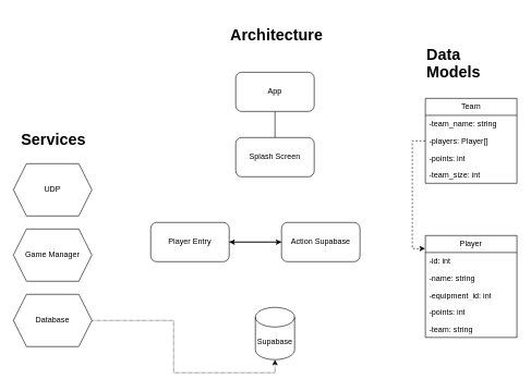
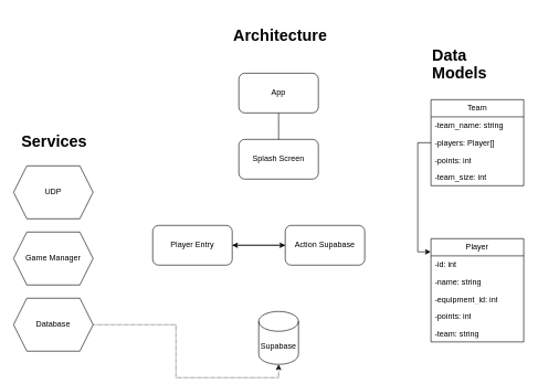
  <mxCell id="0" value="" />
  <mxCell id="1" parent="0" />
  <mxCell id="2" style="edgeStyle=orthogonalEdgeStyle;rounded=0;orthogonalLoop=1;jettySize=auto;html=1;" edge="1" parent="1" source="3"><mxGeometry relative="1" as="geometry"><mxPoint x="420" y="240" as="targetPoint" /></mxGeometry></mxCell>
  <mxCell id="3" value="App" style="rounded=1;whiteSpace=wrap;html=1;" vertex="1" parent="1"><mxGeometry x="360" y="110" width="120" height="60" as="geometry" /></mxCell>
  <mxCell id="4" value="Splash Screen" style="rounded=1;whiteSpace=wrap;html=1;" vertex="1" parent="1"><mxGeometry x="360" y="210" width="120" height="60" as="geometry" /></mxCell>
  <mxCell id="5" value="" style="edgeStyle=orthogonalEdgeStyle;rounded=0;orthogonalLoop=1;jettySize=auto;html=1;" edge="1" parent="1" source="6" target="8"><mxGeometry relative="1" as="geometry" /></mxCell>
  <mxCell id="6" value="Player Entry" style="rounded=1;whiteSpace=wrap;html=1;" vertex="1" parent="1"><mxGeometry x="230" y="340" width="120" height="60" as="geometry" /></mxCell>
  <mxCell id="7" style="edgeStyle=orthogonalEdgeStyle;rounded=0;orthogonalLoop=1;jettySize=auto;html=1;entryX=1;entryY=0.5;entryDx=0;entryDy=0;" edge="1" parent="1" source="8" target="6"><mxGeometry relative="1" as="geometry" /></mxCell>
  <mxCell id="8" value="Action Supabase" style="whiteSpace=wrap;html=1;rounded=1;" vertex="1" parent="1"><mxGeometry x="430" y="340" width="120" height="60" as="geometry" /></mxCell>
  <mxCell id="9" value="Supabase" style="shape=cylinder3;whiteSpace=wrap;html=1;boundedLbl=1;backgroundOutline=1;size=15;" vertex="1" parent="1"><mxGeometry x="390" y="470" width="60" height="80" as="geometry" /></mxCell>
  <mxCell id="10" value="UDP" style="shape=hexagon;perimeter=hexagonPerimeter2;whiteSpace=wrap;html=1;fixedSize=1;" vertex="1" parent="1"><mxGeometry x="20" y="250" width="120" height="80" as="geometry" /></mxCell>
  <mxCell id="11" value="Game Manager" style="shape=hexagon;perimeter=hexagonPerimeter2;whiteSpace=wrap;html=1;fixedSize=1;" vertex="1" parent="1"><mxGeometry x="20" y="350" width="120" height="80" as="geometry" /></mxCell>
  <mxCell id="12" value="Player" style="swimlane;fontStyle=0;childLayout=stackLayout;horizontal=1;startSize=26;fillColor=none;horizontalStack=0;resizeParent=1;resizeParentMax=0;resizeLast=0;collapsible=1;marginBottom=0;whiteSpace=wrap;html=1;swimlaneLine=1;" vertex="1" parent="1"><mxGeometry x="650" y="360" width="140" height="156" as="geometry" /></mxCell>
  <mxCell id="13" value="-id: int" style="text;strokeColor=none;fillColor=none;align=left;verticalAlign=top;spacingLeft=4;spacingRight=4;overflow=hidden;rotatable=0;points=[[0,0.5],[1,0.5]];portConstraint=eastwest;whiteSpace=wrap;html=1;" vertex="1" parent="12"><mxGeometry y="26" width="140" height="26" as="geometry" /></mxCell>
  <mxCell id="14" value="-name: string" style="text;strokeColor=none;fillColor=none;align=left;verticalAlign=top;spacingLeft=4;spacingRight=4;overflow=hidden;rotatable=0;points=[[0,0.5],[1,0.5]];portConstraint=eastwest;whiteSpace=wrap;html=1;" vertex="1" parent="12"><mxGeometry y="52" width="140" height="26" as="geometry" /></mxCell>
  <mxCell id="15" value="-equipment_id: int" style="text;strokeColor=none;fillColor=none;align=left;verticalAlign=top;spacingLeft=4;spacingRight=4;overflow=hidden;rotatable=0;points=[[0,0.5],[1,0.5]];portConstraint=eastwest;whiteSpace=wrap;html=1;" vertex="1" parent="12"><mxGeometry y="78" width="140" height="26" as="geometry" /></mxCell>
  <mxCell id="16" value="-points: int" style="text;strokeColor=none;fillColor=none;align=left;verticalAlign=top;spacingLeft=4;spacingRight=4;overflow=hidden;rotatable=0;points=[[0,0.5],[1,0.5]];portConstraint=eastwest;whiteSpace=wrap;html=1;" vertex="1" parent="12"><mxGeometry y="104" width="140" height="26" as="geometry" /></mxCell>
  <mxCell id="17" value="-team: string" style="text;strokeColor=none;fillColor=none;align=left;verticalAlign=top;spacingLeft=4;spacingRight=4;overflow=hidden;rotatable=0;points=[[0,0.5],[1,0.5]];portConstraint=eastwest;whiteSpace=wrap;html=1;" vertex="1" parent="12"><mxGeometry y="130" width="140" height="26" as="geometry" /></mxCell>
  <mxCell id="18" value="Team" style="swimlane;fontStyle=0;childLayout=stackLayout;horizontal=1;startSize=26;fillColor=none;horizontalStack=0;resizeParent=1;resizeParentMax=0;resizeLast=0;collapsible=1;marginBottom=0;whiteSpace=wrap;html=1;" vertex="1" parent="1"><mxGeometry x="650" y="150" width="140" height="130" as="geometry" /></mxCell>
  <mxCell id="19" value="-team_name: string" style="text;strokeColor=none;fillColor=none;align=left;verticalAlign=top;spacingLeft=4;spacingRight=4;overflow=hidden;rotatable=0;points=[[0,0.5],[1,0.5]];portConstraint=eastwest;whiteSpace=wrap;html=1;" vertex="1" parent="18"><mxGeometry y="26" width="140" height="26" as="geometry" /></mxCell>
  <mxCell id="20" value="-players: Player[]" style="text;strokeColor=none;fillColor=none;align=left;verticalAlign=top;spacingLeft=4;spacingRight=4;overflow=hidden;rotatable=0;points=[[0,0.5],[1,0.5]];portConstraint=eastwest;whiteSpace=wrap;html=1;" vertex="1" parent="18"><mxGeometry y="52" width="140" height="26" as="geometry" /></mxCell>
  <mxCell id="21" value="-points: int" style="text;strokeColor=none;fillColor=none;align=left;verticalAlign=top;spacingLeft=4;spacingRight=4;overflow=hidden;rotatable=0;points=[[0,0.5],[1,0.5]];portConstraint=eastwest;whiteSpace=wrap;html=1;" vertex="1" parent="18"><mxGeometry y="78" width="140" height="26" as="geometry" /></mxCell>
  <mxCell id="22" value="-team_size: int" style="text;strokeColor=none;fillColor=none;align=left;verticalAlign=top;spacingLeft=4;spacingRight=4;overflow=hidden;rotatable=0;points=[[0,0.5],[1,0.5]];portConstraint=eastwest;whiteSpace=wrap;html=1;" vertex="1" parent="18"><mxGeometry y="104" width="140" height="26" as="geometry" /></mxCell>
- <mxCell id="23" style="edgeStyle=orthogonalEdgeStyle;rounded=0;orthogonalLoop=1;jettySize=auto;html=1;exitX=0;exitY=0.5;exitDx=0;exitDy=0;entryX=-0.003;entryY=0.128;entryDx=0;entryDy=0;entryPerimeter=0;dashed=1;" edge="1" parent="1" source="20" target="12"><mxGeometry relative="1" as="geometry" /></mxCell>
+ <mxCell id="23" style="edgeStyle=orthogonalEdgeStyle;rounded=0;orthogonalLoop=1;jettySize=auto;html=1;exitX=0;exitY=0.5;exitDx=0;exitDy=0;entryX=-0.003;entryY=0.128;entryDx=0;entryDy=0;entryPerimeter=0;" edge="1" parent="1" source="20" target="12"><mxGeometry relative="1" as="geometry" /></mxCell>
  <mxCell id="24" value="&lt;h1&gt;Services&lt;br&gt;&lt;/h1&gt;" style="text;html=1;whiteSpace=wrap;overflow=hidden;rounded=0;verticalAlign=middle;" vertex="1" parent="1"><mxGeometry x="30" y="180" width="140" height="60" as="geometry" /></mxCell>
  <mxCell id="25" value="&lt;h1&gt;Data Models&lt;br&gt;&lt;/h1&gt;" style="text;html=1;whiteSpace=wrap;overflow=hidden;rounded=0;verticalAlign=middle;" vertex="1" parent="1"><mxGeometry x="650" y="50" width="140" height="90" as="geometry" /></mxCell>
  <mxCell id="26" value="&lt;h1&gt;Architecture&lt;br&gt;&lt;/h1&gt;" style="text;html=1;whiteSpace=wrap;overflow=hidden;rounded=0;verticalAlign=middle;" vertex="1" parent="1"><mxGeometry x="350" y="20" width="160" height="60" as="geometry" /></mxCell>
  <mxCell id="27" value="Database" style="shape=hexagon;perimeter=hexagonPerimeter2;whiteSpace=wrap;html=1;fixedSize=1;" vertex="1" parent="1"><mxGeometry x="20" y="450" width="120" height="80" as="geometry" /></mxCell>
  <mxCell id="28" style="edgeStyle=orthogonalEdgeStyle;rounded=0;orthogonalLoop=1;jettySize=auto;html=1;exitX=1;exitY=0.5;exitDx=0;exitDy=0;entryX=0.5;entryY=1;entryDx=0;entryDy=0;entryPerimeter=0;dashed=1;dashPattern=1 1;" edge="1" parent="1" source="27" target="9"><mxGeometry relative="1" as="geometry" /></mxCell>
